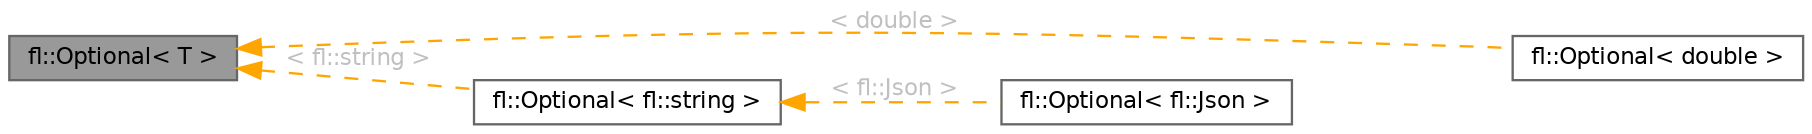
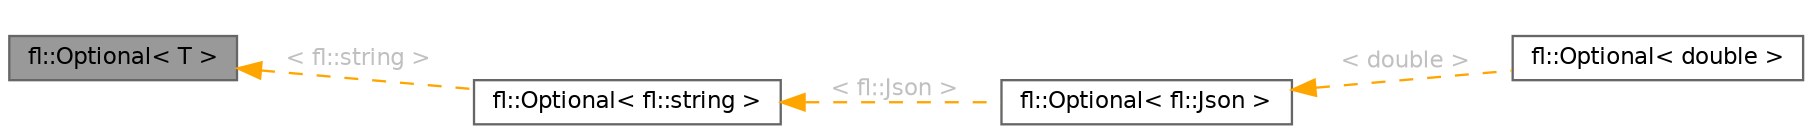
  digraph {
    rankdir=LR
    node [color=gray40 fillcolor=white fontname=Helvetica fontsize=10 shape=box style=filled]
    edge [color=orange dir=back fontcolor=grey fontname=Helvetica fontsize=10 labelfontname=Helvetica labelfontsize=10 style=dashed]
    n1 [fillcolor=grey60 fontcolor=black height=0.2 label="fl::Optional\< T \>" width=0.4]
    n2 [height=0.2 label="fl::Optional\< double \>" width=0.4]
    n3 [height=0.2 label="fl::Optional\< fl::string \>" width=0.4]
    n4 [height=0.2 label="fl::Optional\< fl::Json \>" width=0.4]
-   n1 -> n2 [label=" \< double \>"]
+   n4 -> n2 [label=" \< double \>"]
    n1 -> n3 [label=" \< fl::string \>"]
    n3 -> n4 [label=" \< fl::Json \>"]
  }
